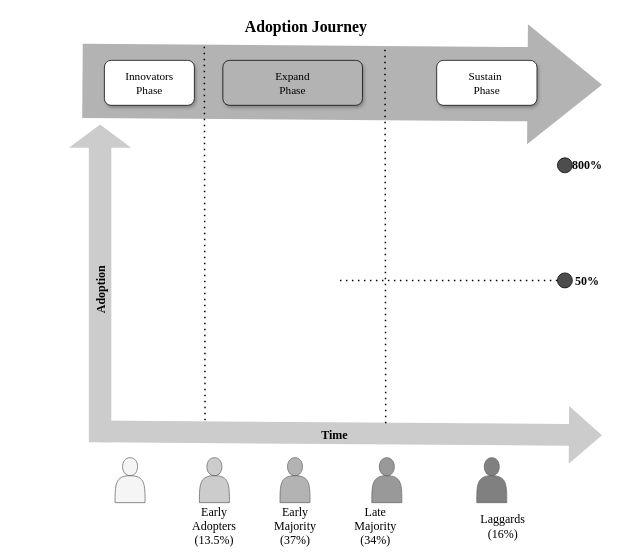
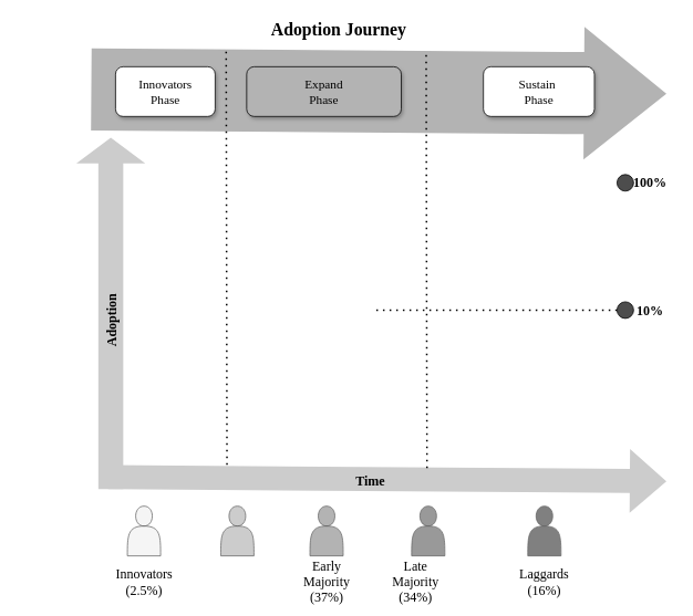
  <mxCell id="0" />
  <mxCell id="1" parent="0" />
  <mxCell id="2" value="" style="shape=flexArrow;endArrow=classic;html=1;rounded=0;hachureGap=4;fontFamily=Architects Daughter;fontSource=https%3A%2F%2Ffonts.googleapis.com%2Fcss%3Ffamily%3DArchitects%2BDaughter;fillColor=#B3B3B3;strokeColor=none;endWidth=60;endSize=32.79;width=99;" edge="1" parent="1"><mxGeometry width="50" height="50" relative="1" as="geometry"><mxPoint x="109" y="107.5" as="sourcePoint" /><mxPoint x="803" y="112.5" as="targetPoint" /></mxGeometry></mxCell>
+ <mxCell id="3" value="&lt;font style=&quot;font-size: 16px;&quot;&gt;Innovators&lt;/font&gt;&lt;div&gt;&lt;font style=&quot;font-size: 16px;&quot;&gt;(2.5%)&lt;/font&gt;&lt;/div&gt;" style="text;html=1;align=center;verticalAlign=middle;whiteSpace=wrap;rounded=0;fontFamily=Architects Daughter;fontSource=https%3A%2F%2Ffonts.googleapis.com%2Fcss%3Ffamily%3DArchitects%2BDaughter;" vertex="1" parent="1"><mxGeometry x="130.5" y="681" width="85" height="40" as="geometry" /></mxCell>
  <mxCell id="4" value="" style="shape=actor;whiteSpace=wrap;html=1;hachureGap=4;fontFamily=Architects Daughter;fontSource=https%3A%2F%2Ffonts.googleapis.com%2Fcss%3Ffamily%3DArchitects%2BDaughter;fillColor=#f5f5f5;fontColor=#333333;strokeColor=#666666;" vertex="1" parent="1"><mxGeometry x="153" y="610" width="40" height="60" as="geometry" /></mxCell>
  <mxCell id="5" value="&#10;" style="shape=image;verticalLabelPosition=bottom;labelBackgroundColor=default;verticalAlign=top;aspect=fixed;imageAspect=0;image=https://upload.wikimedia.org/wikipedia/commons/thumb/1/11/Diffusion_of_ideas.svg/1200px-Diffusion_of_ideas.svg.png;shadow=0;clipPath=inset(3.33% 8.33% 14.44% 0%);" vertex="1" parent="1"><mxGeometry x="133" y="165" width="620" height="417.091" as="geometry" /></mxCell>
- <mxCell id="6" value="&lt;font style=&quot;font-size: 16px;&quot;&gt;Early Adopters&lt;/font&gt;&lt;div&gt;&lt;font style=&quot;font-size: 16px;&quot;&gt;(13.5%)&lt;/font&gt;&lt;/div&gt;" style="text;html=1;align=center;verticalAlign=middle;whiteSpace=wrap;rounded=0;fontFamily=Architects Daughter;fontSource=https%3A%2F%2Ffonts.googleapis.com%2Fcss%3Ffamily%3DArchitects%2BDaughter;" vertex="1" parent="1"><mxGeometry x="243" y="681" width="85" height="40" as="geometry" /></mxCell>
  <mxCell id="7" value="" style="shape=actor;whiteSpace=wrap;html=1;hachureGap=4;fontFamily=Architects Daughter;fontSource=https%3A%2F%2Ffonts.googleapis.com%2Fcss%3Ffamily%3DArchitects%2BDaughter;fillColor=#CCCCCC;fontColor=#333333;strokeColor=#666666;" vertex="1" parent="1"><mxGeometry x="265.5" y="610" width="40" height="60" as="geometry" /></mxCell>
  <mxCell id="8" value="&lt;font style=&quot;font-size: 16px;&quot;&gt;Early Majority&lt;/font&gt;&lt;div&gt;&lt;font style=&quot;font-size: 16px;&quot;&gt;(37%)&lt;/font&gt;&lt;/div&gt;" style="text;html=1;align=center;verticalAlign=middle;whiteSpace=wrap;rounded=0;fontFamily=Architects Daughter;fontSource=https%3A%2F%2Ffonts.googleapis.com%2Fcss%3Ffamily%3DArchitects%2BDaughter;" vertex="1" parent="1"><mxGeometry x="350.5" y="681" width="85" height="40" as="geometry" /></mxCell>
  <mxCell id="9" value="" style="shape=actor;whiteSpace=wrap;html=1;hachureGap=4;fontFamily=Architects Daughter;fontSource=https%3A%2F%2Ffonts.googleapis.com%2Fcss%3Ffamily%3DArchitects%2BDaughter;fillColor=#B3B3B3;fontColor=#333333;strokeColor=#666666;" vertex="1" parent="1"><mxGeometry x="373" y="610" width="40" height="60" as="geometry" /></mxCell>
  <mxCell id="10" value="&lt;font style=&quot;font-size: 16px;&quot;&gt;Late Majority&lt;/font&gt;&lt;div&gt;&lt;font style=&quot;font-size: 16px;&quot;&gt;(34%)&lt;/font&gt;&lt;/div&gt;" style="text;html=1;align=center;verticalAlign=middle;whiteSpace=wrap;rounded=0;fontFamily=Architects Daughter;fontSource=https%3A%2F%2Ffonts.googleapis.com%2Fcss%3Ffamily%3DArchitects%2BDaughter;" vertex="1" parent="1"><mxGeometry x="458" y="681" width="85" height="40" as="geometry" /></mxCell>
  <mxCell id="11" value="" style="shape=actor;whiteSpace=wrap;html=1;hachureGap=4;fontFamily=Architects Daughter;fontSource=https%3A%2F%2Ffonts.googleapis.com%2Fcss%3Ffamily%3DArchitects%2BDaughter;fillColor=#999999;fontColor=#333333;strokeColor=#666666;" vertex="1" parent="1"><mxGeometry x="495.5" y="610" width="40" height="60" as="geometry" /></mxCell>
- <mxCell id="12" value="&lt;font style=&quot;font-size: 16px;&quot;&gt;Laggards&lt;/font&gt;&lt;div&gt;&lt;font style=&quot;font-size: 16px;&quot;&gt;(16%)&lt;/font&gt;&lt;/div&gt;" style="text;html=1;align=center;verticalAlign=middle;whiteSpace=wrap;rounded=0;fontFamily=Architects Daughter;fontSource=https%3A%2F%2Ffonts.googleapis.com%2Fcss%3Ffamily%3DArchitects%2BDaughter;" vertex="1" parent="1"><mxGeometry x="628" y="681" width="85" height="40" as="geometry" /></mxCell>
+ <mxCell id="12" value="&lt;font style=&quot;font-size: 16px;&quot;&gt;Laggards&lt;/font&gt;&lt;div&gt;&lt;font style=&quot;font-size: 16px;&quot;&gt;(16%)&lt;/font&gt;&lt;/div&gt;" style="text;html=1;align=center;verticalAlign=middle;whiteSpace=wrap;rounded=0;fontFamily=Architects Daughter;fontSource=https%3A%2F%2Ffonts.googleapis.com%2Fcss%3Ffamily%3DArchitects%2BDaughter;" vertex="1" parent="1"><mxGeometry x="613" y="681" width="85" height="40" as="geometry" /></mxCell>
  <mxCell id="13" value="" style="shape=actor;whiteSpace=wrap;html=1;hachureGap=4;fontFamily=Architects Daughter;fontSource=https%3A%2F%2Ffonts.googleapis.com%2Fcss%3Ffamily%3DArchitects%2BDaughter;fillColor=#808080;fontColor=#333333;strokeColor=#666666;" vertex="1" parent="1"><mxGeometry x="635.5" y="610" width="40" height="60" as="geometry" /></mxCell>
  <mxCell id="14" value="" style="shape=flexArrow;endArrow=classic;html=1;rounded=0;hachureGap=4;fontFamily=Architects Daughter;fontSource=https%3A%2F%2Ffonts.googleapis.com%2Fcss%3Ffamily%3DArchitects%2BDaughter;exitX=-0.006;exitY=0.983;exitDx=0;exitDy=0;exitPerimeter=0;fillColor=#CCCCCC;strokeColor=none;endWidth=47;endSize=14.37;width=29;" edge="1" parent="1" source="5"><mxGeometry width="50" height="50" relative="1" as="geometry"><mxPoint x="433" y="600" as="sourcePoint" /><mxPoint x="803" y="580" as="targetPoint" /></mxGeometry></mxCell>
  <mxCell id="15" value="&lt;span style=&quot;font-size: 16px;&quot;&gt;&lt;b&gt;Time&lt;/b&gt;&lt;/span&gt;" style="text;html=1;align=center;verticalAlign=middle;whiteSpace=wrap;rounded=0;fontFamily=Architects Daughter;fontSource=https%3A%2F%2Ffonts.googleapis.com%2Fcss%3Ffamily%3DArchitects%2BDaughter;" vertex="1" parent="1"><mxGeometry x="332.25" y="564" width="227.5" height="32.09" as="geometry" /></mxCell>
  <mxCell id="16" value="" style="shape=flexArrow;endArrow=classic;html=1;rounded=0;hachureGap=4;fontFamily=Architects Daughter;fontSource=https%3A%2F%2Ffonts.googleapis.com%2Fcss%3Ffamily%3DArchitects%2BDaughter;entryX=0;entryY=0;entryDx=0;entryDy=0;endWidth=52;endSize=9.98;width=30;fillColor=#CCCCCC;strokeColor=none;" edge="1" parent="1" target="5"><mxGeometry width="50" height="50" relative="1" as="geometry"><mxPoint x="133" y="590" as="sourcePoint" /><mxPoint x="653" y="490" as="targetPoint" /></mxGeometry></mxCell>
  <mxCell id="17" value="&lt;span style=&quot;font-size: 16px;&quot;&gt;&lt;b&gt;Adoption&lt;/b&gt;&lt;/span&gt;" style="text;html=1;align=center;verticalAlign=middle;whiteSpace=wrap;rounded=0;fontFamily=Architects Daughter;fontSource=https%3A%2F%2Ffonts.googleapis.com%2Fcss%3Ffamily%3DArchitects%2BDaughter;rotation=-90;" vertex="1" parent="1"><mxGeometry x="20" y="370" width="227.5" height="32.09" as="geometry" /></mxCell>
  <mxCell id="18" value="" style="ellipse;whiteSpace=wrap;html=1;aspect=fixed;hachureGap=4;fontFamily=Architects Daughter;fontSource=https%3A%2F%2Ffonts.googleapis.com%2Fcss%3Ffamily%3DArchitects%2BDaughter;fillColor=#4D4D4D;" vertex="1" parent="1"><mxGeometry x="743" y="210" width="20" height="20" as="geometry" /></mxCell>
  <mxCell id="19" value="" style="ellipse;whiteSpace=wrap;html=1;aspect=fixed;hachureGap=4;fontFamily=Architects Daughter;fontSource=https%3A%2F%2Ffonts.googleapis.com%2Fcss%3Ffamily%3DArchitects%2BDaughter;fillColor=#4D4D4D;" vertex="1" parent="1"><mxGeometry x="743" y="363.55" width="20" height="20" as="geometry" /></mxCell>
- <mxCell id="20" value="&lt;span style=&quot;font-size: 16px;&quot;&gt;50%&lt;/span&gt;" style="text;html=1;align=center;verticalAlign=middle;whiteSpace=wrap;rounded=0;fontFamily=Architects Daughter;fontSource=https%3A%2F%2Ffonts.googleapis.com%2Fcss%3Ffamily%3DArchitects%2BDaughter;fontStyle=1" vertex="1" parent="1"><mxGeometry x="753" y="353.55" width="60" height="40" as="geometry" /></mxCell>
- <mxCell id="21" value="&lt;span style=&quot;font-size: 16px;&quot;&gt;800%&lt;/span&gt;" style="text;html=1;align=center;verticalAlign=middle;whiteSpace=wrap;rounded=0;fontFamily=Architects Daughter;fontSource=https%3A%2F%2Ffonts.googleapis.com%2Fcss%3Ffamily%3DArchitects%2BDaughter;fontStyle=1" vertex="1" parent="1"><mxGeometry x="753" y="200" width="60" height="40" as="geometry" /></mxCell>
+ <mxCell id="20" value="&lt;span style=&quot;font-size: 16px;&quot;&gt;10%&lt;/span&gt;" style="text;html=1;align=center;verticalAlign=middle;whiteSpace=wrap;rounded=0;fontFamily=Architects Daughter;fontSource=https%3A%2F%2Ffonts.googleapis.com%2Fcss%3Ffamily%3DArchitects%2BDaughter;fontStyle=1" vertex="1" parent="1"><mxGeometry x="753" y="353.55" width="60" height="40" as="geometry" /></mxCell>
+ <mxCell id="21" value="&lt;span style=&quot;font-size: 16px;&quot;&gt;100%&lt;/span&gt;" style="text;html=1;align=center;verticalAlign=middle;whiteSpace=wrap;rounded=0;fontFamily=Architects Daughter;fontSource=https%3A%2F%2Ffonts.googleapis.com%2Fcss%3Ffamily%3DArchitects%2BDaughter;fontStyle=1" vertex="1" parent="1"><mxGeometry x="753" y="200" width="60" height="40" as="geometry" /></mxCell>
  <mxCell id="22" value="" style="endArrow=none;dashed=1;html=1;dashPattern=1 3;strokeWidth=2;rounded=0;hachureGap=4;fontFamily=Architects Daughter;fontSource=https%3A%2F%2Ffonts.googleapis.com%2Fcss%3Ffamily%3DArchitects%2BDaughter;exitX=0.516;exitY=0.5;exitDx=0;exitDy=0;exitPerimeter=0;entryX=0;entryY=0.5;entryDx=0;entryDy=0;" edge="1" parent="1" source="5" target="19"><mxGeometry width="50" height="50" relative="1" as="geometry"><mxPoint x="583" y="560" as="sourcePoint" /><mxPoint x="633" y="510" as="targetPoint" /></mxGeometry></mxCell>
  <mxCell id="23" value="" style="endArrow=none;dashed=1;html=1;dashPattern=1 3;strokeWidth=2;rounded=0;hachureGap=4;fontFamily=Architects Daughter;fontSource=https%3A%2F%2Ffonts.googleapis.com%2Fcss%3Ffamily%3DArchitects%2BDaughter;" edge="1" parent="1"><mxGeometry width="50" height="50" relative="1" as="geometry"><mxPoint x="273" y="560" as="sourcePoint" /><mxPoint x="272" y="60" as="targetPoint" /></mxGeometry></mxCell>
  <mxCell id="24" value="" style="endArrow=none;dashed=1;html=1;dashPattern=1 3;strokeWidth=2;rounded=0;hachureGap=4;fontFamily=Architects Daughter;fontSource=https%3A%2F%2Ffonts.googleapis.com%2Fcss%3Ffamily%3DArchitects%2BDaughter;" edge="1" parent="1"><mxGeometry width="50" height="50" relative="1" as="geometry"><mxPoint x="514" y="564" as="sourcePoint" /><mxPoint x="513" y="60" as="targetPoint" /></mxGeometry></mxCell>
  <mxCell id="25" value="Innovators&lt;div&gt;Phase&lt;/div&gt;" style="rounded=1;whiteSpace=wrap;html=1;hachureGap=4;fontFamily=Architects Daughter;fontSource=https%3A%2F%2Ffonts.googleapis.com%2Fcss%3Ffamily%3DArchitects%2BDaughter;fontSize=15;shadow=1;" vertex="1" parent="1"><mxGeometry x="138.75" y="80" width="120" height="60" as="geometry" /></mxCell>
  <mxCell id="26" value="Expand&lt;div&gt;Phase&lt;/div&gt;" style="rounded=1;whiteSpace=wrap;html=1;hachureGap=4;fontFamily=Architects Daughter;fontSource=https%3A%2F%2Ffonts.googleapis.com%2Fcss%3Ffamily%3DArchitects%2BDaughter;fontSize=15;shadow=1;fillColor=#b3b3b3;" vertex="1" parent="1"><mxGeometry x="296.75" y="80" width="186.25" height="60" as="geometry" /></mxCell>
  <mxCell id="27" value="Sustain&amp;nbsp;&lt;div&gt;Phase&lt;/div&gt;" style="rounded=1;whiteSpace=wrap;html=1;hachureGap=4;fontFamily=Architects Daughter;fontSource=https%3A%2F%2Ffonts.googleapis.com%2Fcss%3Ffamily%3DArchitects%2BDaughter;fontSize=15;shadow=1;" vertex="1" parent="1"><mxGeometry x="582" y="80" width="133.75" height="60" as="geometry" /></mxCell>
  <mxCell id="28" value="&lt;span style=&quot;font-size: 21px;&quot;&gt;&lt;b style=&quot;font-size: 21px;&quot;&gt;Adoption Journey&lt;/b&gt;&lt;/span&gt;" style="text;html=1;align=center;verticalAlign=middle;whiteSpace=wrap;rounded=0;fontFamily=Architects Daughter;fontSource=https%3A%2F%2Ffonts.googleapis.com%2Fcss%3Ffamily%3DArchitects%2BDaughter;rotation=0;fontSize=21;" vertex="1" parent="1"><mxGeometry x="113" y="20" width="590" height="32.09" as="geometry" /></mxCell>
